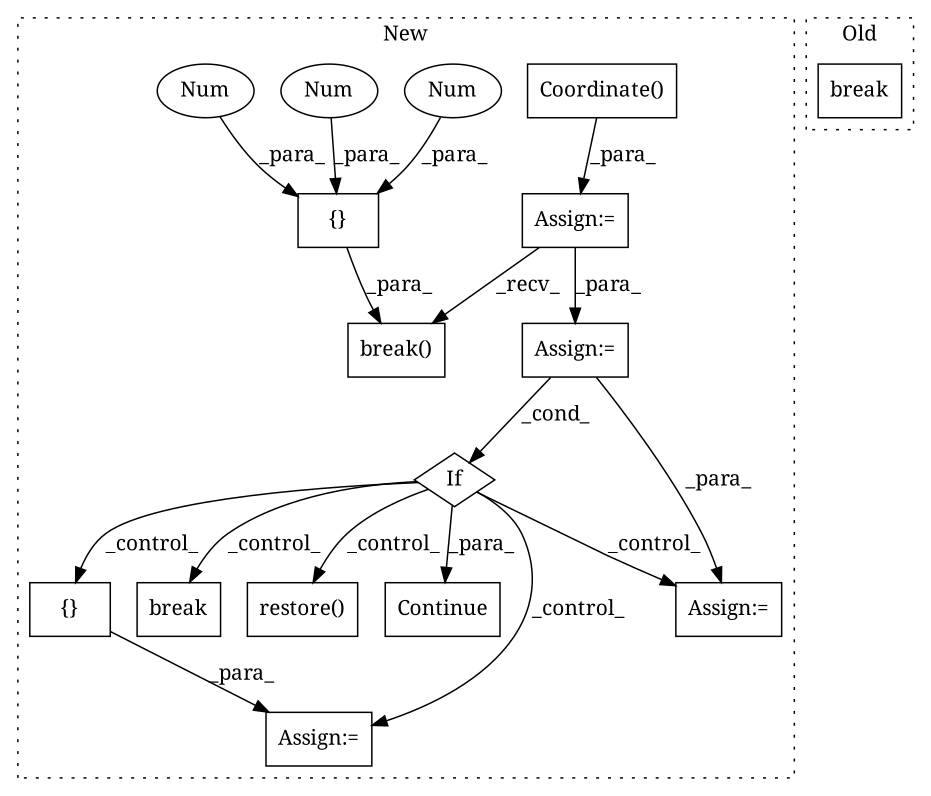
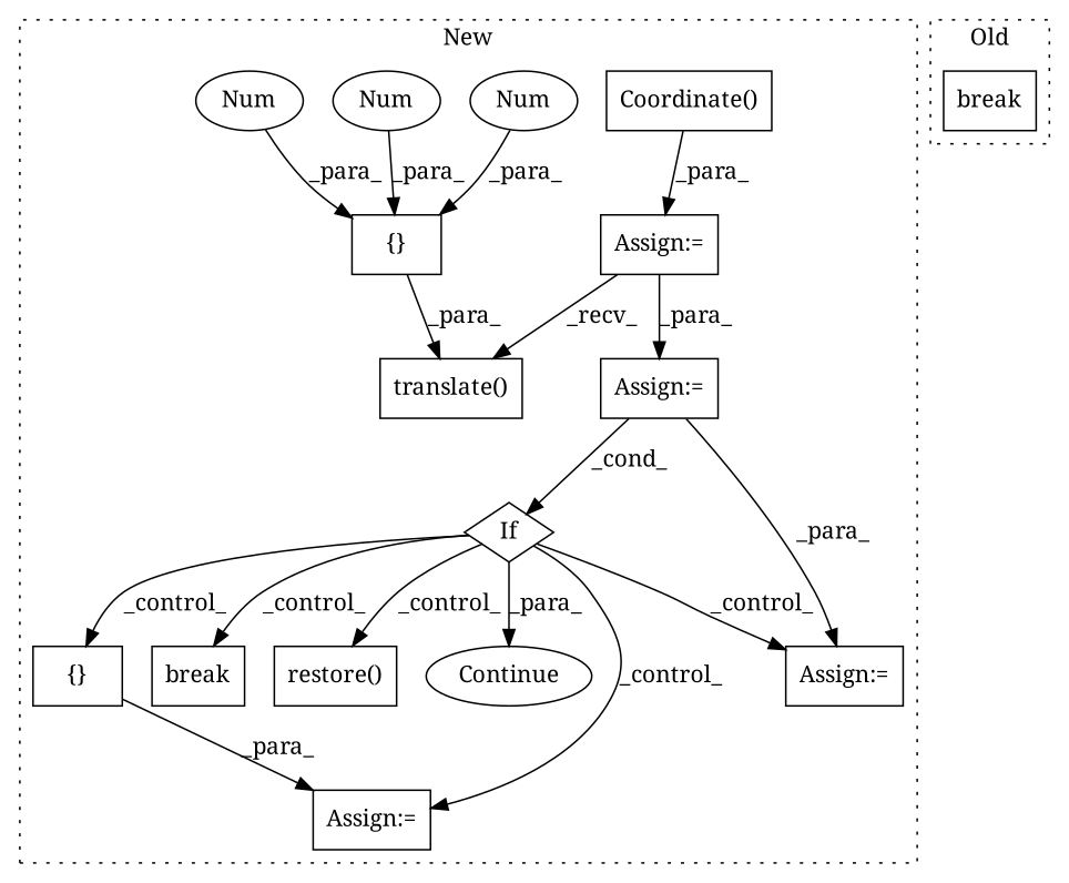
  digraph {
    fontname="Noto Serif"
    node [a=68 fontname="Noto Serif" l=3 shape=box]
    edge [fontname="Noto Serif"]
-   n1 [a=75 l="12,14" label="break()" s="13222,13246"]
+   n1 [a=75 l="12,14" label="translate()" s="13222,13246"]
    n2 [a=59 l="1,0" label="{}" s="13234,13245"]
    n3 [a=75 l="28,15" label="Coordinate()" s="13173,13202"]
    n4 [a=76 l=1 label=Num s=13235 shape=ellipse]
    n5 [a=76 l=4 label=Num s=13241 shape=ellipse]
    n6 [a=76 l=1 label=Num s=13238 shape=ellipse]
    n7 [label="Assign:=" s=13284]
    n8 [label="Assign:=" s=13170]
    n9 [a=96 label=If s=16038 shape=diamond]
    n10 [a=59 l="2,1" label="{}" s="16180,16180"]
    n11 [a=94 l=5 label=break s=16689]
    n12 [a=75 l=21 label="restore()" s=16121]
-   n13 [a=43 l=8 label=Continue s=16199]
+   n13 [a=43 l=8 label=Continue s=16199 shape=ellipse]
    n14 [label="Assign:=" s=16177]
    n15 [label="Assign:=" s=16246]
    n16 [a=94 l=5 label=break s=16120]
    subgraph cluster_1 {
      label=New
      style=dotted
      n1
      n2
      n3
      n4
      n5
      n6
      n7
      n8
      n9
      n10
      n11
      n12
      n13
      n14
      n15
    }
    subgraph cluster_2 {
      label=Old
      style=dotted
      n16
    }
    n2 -> n1 [label=_para_]
    n3 -> n8 [label=_para_]
    n4 -> n2 [label=_para_]
    n5 -> n2 [label=_para_]
    n6 -> n2 [label=_para_]
    n7 -> n9 [label=_cond_]
    n7 -> n15 [label=_para_]
    n8 -> n1 [label=_recv_]
    n8 -> n7 [label=_para_]
    n9 -> n10 [label=_control_]
    n9 -> n11 [label=_control_]
    n9 -> n12 [label=_control_]
    n9 -> n13 [label=_para_]
    n9 -> n14 [label=_control_]
    n9 -> n15 [label=_control_]
    n10 -> n14 [label=_para_]
  }
